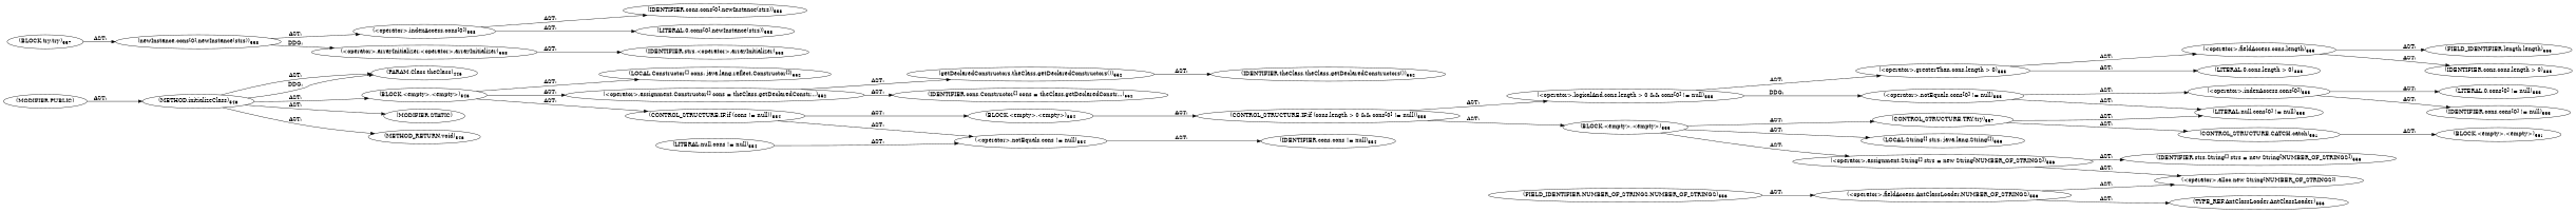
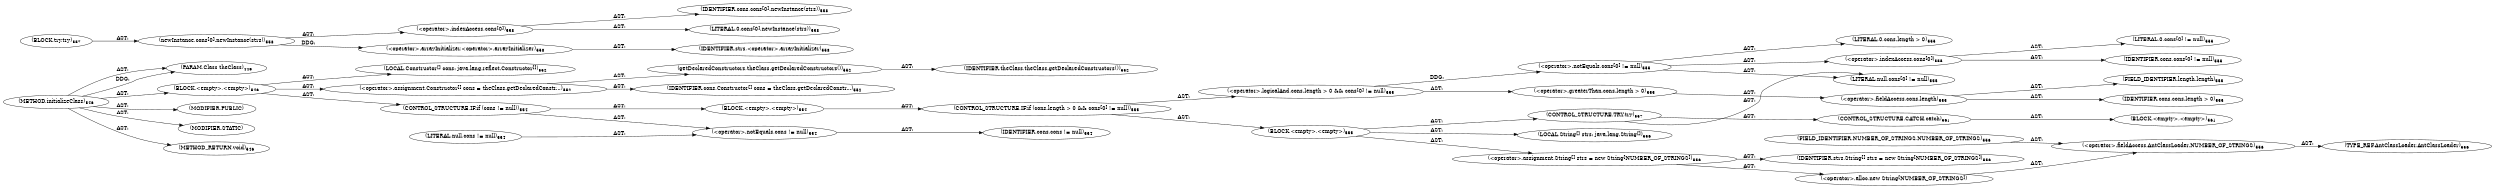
  digraph {
    rankdir=LR
    n1 [label=<(METHOD,initializeClass)<SUB>546</SUB>>]
    n2 [label=<(PARAM,Class theClass)<SUB>446</SUB>>]
    n3 [label=<(BLOCK,&lt;empty&gt;,&lt;empty&gt;)<SUB>546</SUB>>]
    n4 [label=<(MODIFIER,PUBLIC)>]
    n5 [label=<(MODIFIER,STATIC)>]
    n6 [label=<(METHOD_RETURN,void)<SUB>546</SUB>>]
    n7 [label=<(LOCAL,Constructor[] cons: java.lang.reflect.Constructor[])<SUB>552</SUB>>]
    n8 [label=<(&lt;operator&gt;.assignment,Constructor[] cons = theClass.getDeclaredConstr...)<SUB>552</SUB>>]
    n9 [label=<(CONTROL_STRUCTURE,IF,if (cons != null))<SUB>554</SUB>>]
    n10 [label=<(IDENTIFIER,cons,Constructor[] cons = theClass.getDeclaredConstr...)<SUB>552</SUB>>]
    n11 [label=<(getDeclaredConstructors,theClass.getDeclaredConstructors())<SUB>552</SUB>>]
    n12 [label=<(&lt;operator&gt;.notEquals,cons != null)<SUB>554</SUB>>]
    n13 [label=<(BLOCK,&lt;empty&gt;,&lt;empty&gt;)<SUB>554</SUB>>]
    n14 [label=<(IDENTIFIER,theClass,theClass.getDeclaredConstructors())<SUB>552</SUB>>]
    n15 [label=<(IDENTIFIER,cons,cons != null)<SUB>554</SUB>>]
    n16 [label=<(CONTROL_STRUCTURE,IF,if (cons.length &gt; 0 &amp;&amp; cons[0] != null))<SUB>555</SUB>>]
    n17 [label=<(LITERAL,null,cons != null)<SUB>554</SUB>>]
    n18 [label=<(&lt;operator&gt;.logicalAnd,cons.length &gt; 0 &amp;&amp; cons[0] != null)<SUB>555</SUB>>]
    n19 [label=<(BLOCK,&lt;empty&gt;,&lt;empty&gt;)<SUB>555</SUB>>]
    n20 [label=<(&lt;operator&gt;.greaterThan,cons.length &gt; 0)<SUB>555</SUB>>]
    n21 [label=<(&lt;operator&gt;.notEquals,cons[0] != null)<SUB>555</SUB>>]
    n22 [label=<(LOCAL,String[] strs: java.lang.String[])<SUB>556</SUB>>]
    n23 [label=<(&lt;operator&gt;.assignment,String[] strs = new String[NUMBER_OF_STRINGS])<SUB>556</SUB>>]
    n24 [label=<(CONTROL_STRUCTURE,TRY,try)<SUB>557</SUB>>]
    n25 [label=<(&lt;operator&gt;.fieldAccess,cons.length)<SUB>555</SUB>>]
    n26 [label=<(LITERAL,0,cons.length &gt; 0)<SUB>555</SUB>>]
    n27 [label=<(&lt;operator&gt;.indexAccess,cons[0])<SUB>555</SUB>>]
    n28 [label=<(LITERAL,null,cons[0] != null)<SUB>555</SUB>>]
    n29 [label=<(IDENTIFIER,cons,cons.length &gt; 0)<SUB>555</SUB>>]
    n30 [label=<(FIELD_IDENTIFIER,length,length)<SUB>555</SUB>>]
    n31 [label=<(IDENTIFIER,cons,cons[0] != null)<SUB>555</SUB>>]
    n32 [label=<(LITERAL,0,cons[0] != null)<SUB>555</SUB>>]
    n33 [label=<(IDENTIFIER,strs,String[] strs = new String[NUMBER_OF_STRINGS])<SUB>556</SUB>>]
    n34 [label=<(&lt;operator&gt;.alloc,new String[NUMBER_OF_STRINGS])>]
    n35 [label=<(CONTROL_STRUCTURE,CATCH,catch)<SUB>561</SUB>>]
    n36 [label=<(&lt;operator&gt;.fieldAccess,AntClassLoader.NUMBER_OF_STRINGS)<SUB>556</SUB>>]
    n37 [label=<(TYPE_REF,AntClassLoader,AntClassLoader)<SUB>556</SUB>>]
    n38 [label=<(FIELD_IDENTIFIER,NUMBER_OF_STRINGS,NUMBER_OF_STRINGS)<SUB>556</SUB>>]
    n39 [label=<(BLOCK,try,try)<SUB>557</SUB>>]
    n40 [label=<(newInstance,cons[0].newInstance(strs))<SUB>558</SUB>>]
    n41 [label=<(BLOCK,&lt;empty&gt;,&lt;empty&gt;)<SUB>561</SUB>>]
    n42 [label=<(&lt;operator&gt;.indexAccess,cons[0])<SUB>558</SUB>>]
    n43 [label=<(&lt;operator&gt;.arrayInitializer,&lt;operator&gt;.arrayInitializer)<SUB>558</SUB>>]
    n44 [label=<(IDENTIFIER,cons,cons[0].newInstance(strs))<SUB>558</SUB>>]
    n45 [label=<(LITERAL,0,cons[0].newInstance(strs))<SUB>558</SUB>>]
    n46 [label=<(IDENTIFIER,strs,&lt;operator&gt;.arrayInitializer)<SUB>558</SUB>>]
    n1 -> n2 [label="AST: "]
    n1 -> n2 [label="DDG: "]
    n1 -> n3 [label="AST: "]
-   n4 -> n1 [label="AST: "]
+   n1 -> n4 [label="AST: "]
    n1 -> n5 [label="AST: "]
    n1 -> n6 [label="AST: "]
    n3 -> n7 [label="AST: "]
    n3 -> n8 [label="AST: "]
    n3 -> n9 [label="AST: "]
    n8 -> n10 [label="AST: "]
    n8 -> n11 [label="AST: "]
    n9 -> n12 [label="AST: "]
    n9 -> n13 [label="AST: "]
    n11 -> n14 [label="AST: "]
    n12 -> n15 [label="AST: "]
    n13 -> n16 [label="AST: "]
    n16 -> n18 [label="AST: "]
    n16 -> n19 [label="AST: "]
    n17 -> n12 [label="AST: "]
    n18 -> n20 [label="AST: "]
    n18 -> n21 [label="DDG: "]
    n19 -> n22 [label="AST: "]
    n19 -> n23 [label="AST: "]
    n19 -> n24 [label="AST: "]
    n20 -> n25 [label="AST: "]
-   n20 -> n26 [label="AST: "]
+   n21 -> n26 [label="AST: "]
    n21 -> n27 [label="AST: "]
    n21 -> n28 [label="AST: "]
    n23 -> n33 [label="AST: "]
    n23 -> n34 [label="AST: "]
    n24 -> n28 [label="AST: "]
    n24 -> n35 [label="AST: "]
    n25 -> n29 [label="AST: "]
    n25 -> n30 [label="AST: "]
    n27 -> n31 [label="AST: "]
    n27 -> n32 [label="AST: "]
-   n36 -> n34 [label="AST: "]
+   n34 -> n36 [label="AST: "]
    n35 -> n41 [label="AST: "]
    n36 -> n37 [label="AST: "]
    n38 -> n36 [label="AST: "]
    n39 -> n40 [label="AST: "]
    n40 -> n42 [label="AST: "]
    n40 -> n43 [label="DDG: "]
    n42 -> n44 [label="AST: "]
    n42 -> n45 [label="AST: "]
    n43 -> n46 [label="AST: "]
  }
